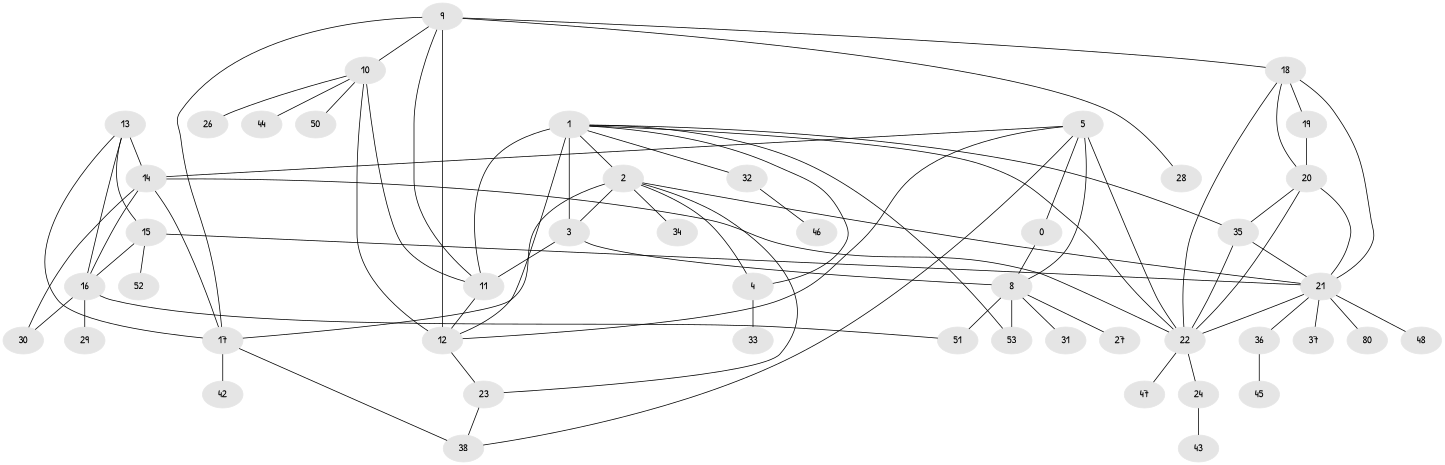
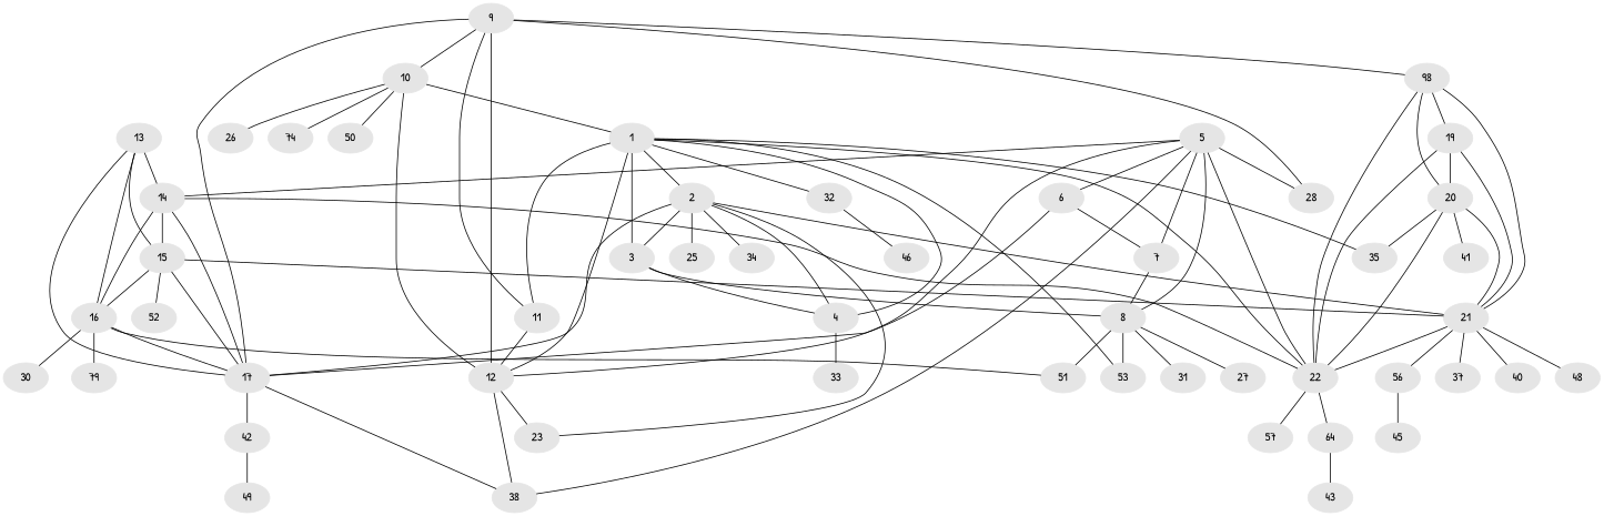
  graph {
    fontname="Patrick Hand"
    node [color=gray90 fontname="Patrick Hand" style=filled]
    edge [fontname="Patrick Hand" weight=1.0]
    1
    2
    3
    4
    11
    12
    22
    32
    35
    53
    17
    21
    23
+   25
    34
    8
    33
    27
    31
    51
-   24
-   47
+   24 [label=64]
+   47 [label=57]
    46
    38
    42
-   36
+   36 [label=56]
    37
-   40 [label=80]
+   40
    48
    5
-   7 [label=0]
+   6
+   7
    14
    28
    15
    16
    9
    10
-   18
+   18 [label=98]
    26
-   44
+   44 [label=74]
    50
    19
    20
    13
    52
-   29
+   29 [label=79]
    30
+   49
+   41
    45
    43
    1 -- 2 [weight=2.0]
    1 -- 3 [weight=6.0]
    1 -- 4 [weight=2.0]
    1 -- 11
    1 -- 12
    1 -- 22
    1 -- 32
    1 -- 35
    1 -- 53
    2 -- 3
    2 -- 4
    2 -- 17
    2 -- 21
    2 -- 23
+   2 -- 25
    2 -- 34
-   3 -- 11
+   3 -- 4
    3 -- 8
    4 -- 33 [weight=3.0]
    11 -- 12
    12 -- 23
    22 -- 24
    22 -- 47
    32 -- 46
    17 -- 38
    17 -- 42
    21 -- 22
    21 -- 36
    21 -- 37
    21 -- 40
    21 -- 48
-   23 -- 38 [weight=3.0]
+   12 -- 38 [weight=3.0]
    8 -- 53
    8 -- 27
    8 -- 31
    8 -- 51
    24 -- 43
+   42 -- 49
    36 -- 45
    5 -- 12
    5 -- 22
    5 -- 8 [weight=2.0]
    5 -- 38
+   5 -- 6 [weight=2.0]
    5 -- 7 [weight=2.0]
    5 -- 14
+   5 -- 28 [weight=6.0]
+   6 -- 17
+   6 -- 7
    7 -- 8
    14 -- 22
    14 -- 17
-   14 -- 30
+   14 -- 15
    14 -- 16
+   15 -- 17
    15 -- 21
    15 -- 16
    15 -- 52
+   16 -- 17
    16 -- 51
    16 -- 29 [weight=4.0]
    16 -- 30
    9 -- 11 [weight=2.0]
    9 -- 12 [weight=6.0]
    9 -- 17
    9 -- 28
    9 -- 10 [weight=2.0]
    9 -- 18
-   10 -- 11
+   10 -- 1
    10 -- 12
    10 -- 26
    10 -- 44
    10 -- 50
    18 -- 22
    18 -- 21
    18 -- 19 [weight=2.0]
    18 -- 20
-   35 -- 22
-   35 -- 21
+   19 -- 22
+   19 -- 21
    19 -- 20
    20 -- 22
    20 -- 35
    20 -- 21
+   20 -- 41 [weight=2.0]
    13 -- 17
    13 -- 14 [weight=6.0]
    13 -- 15
    13 -- 16
  }
